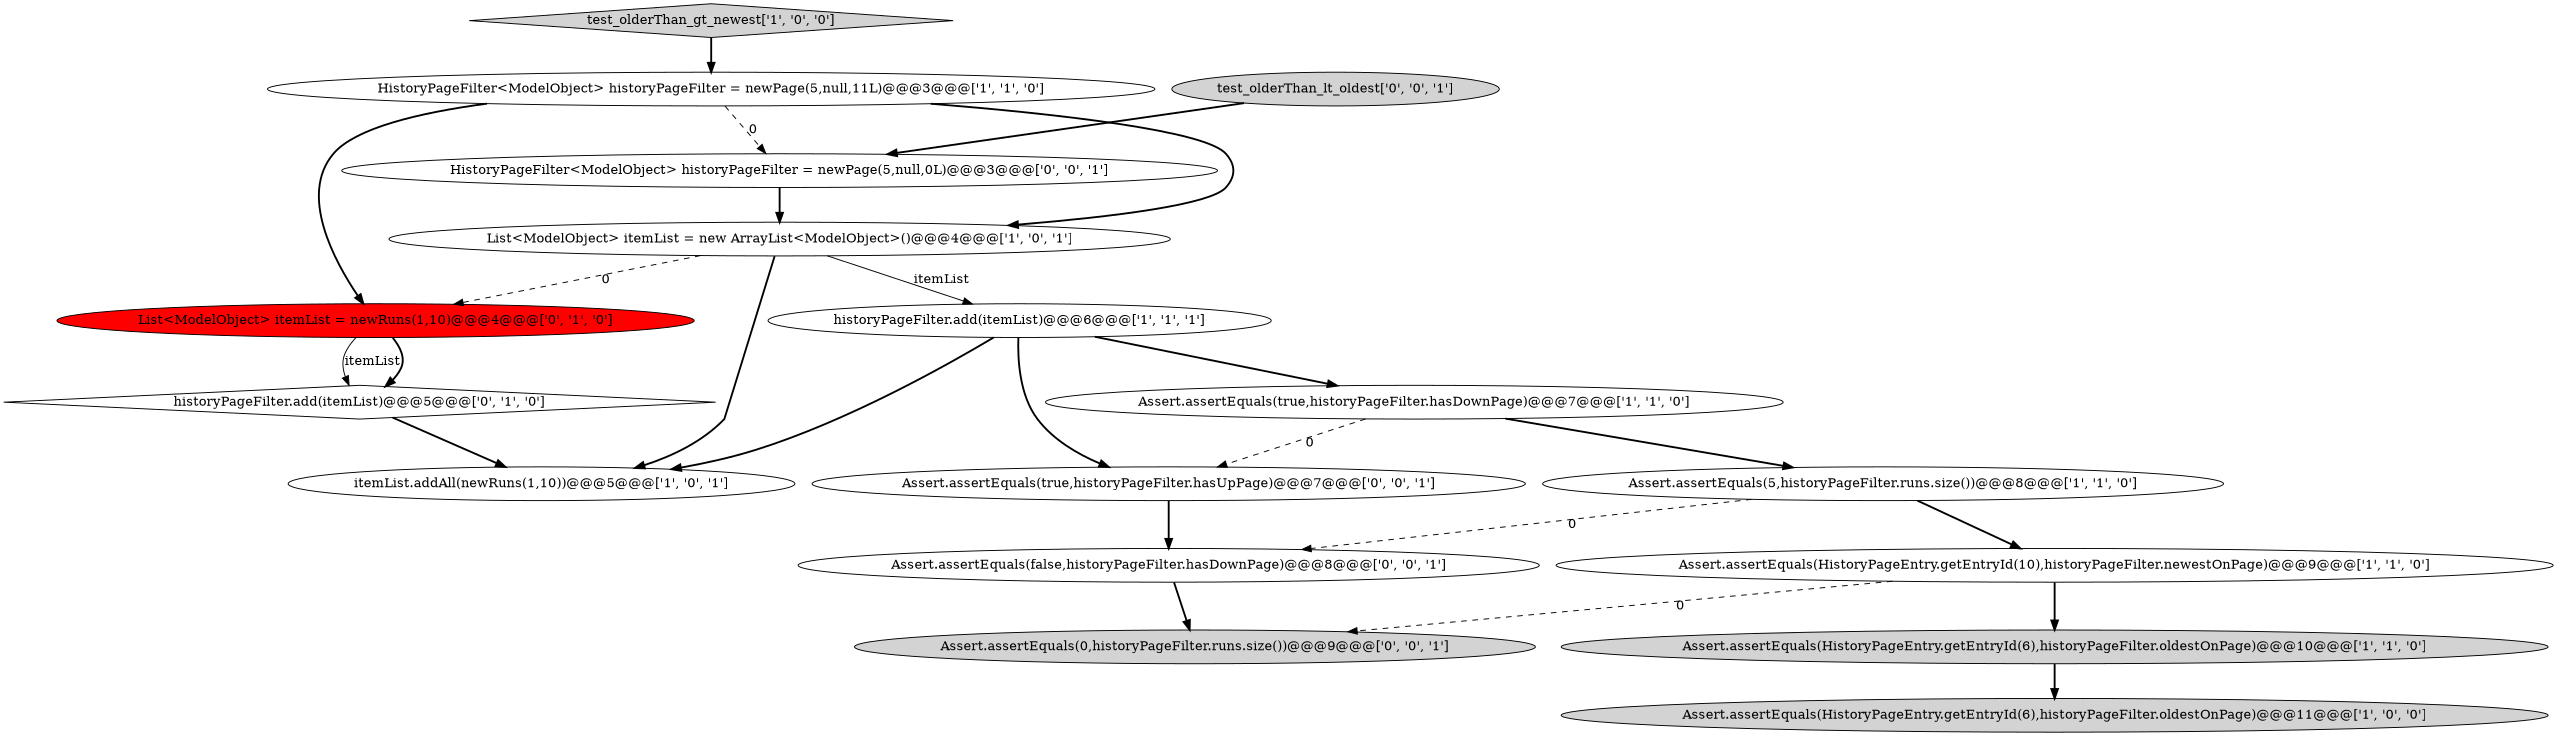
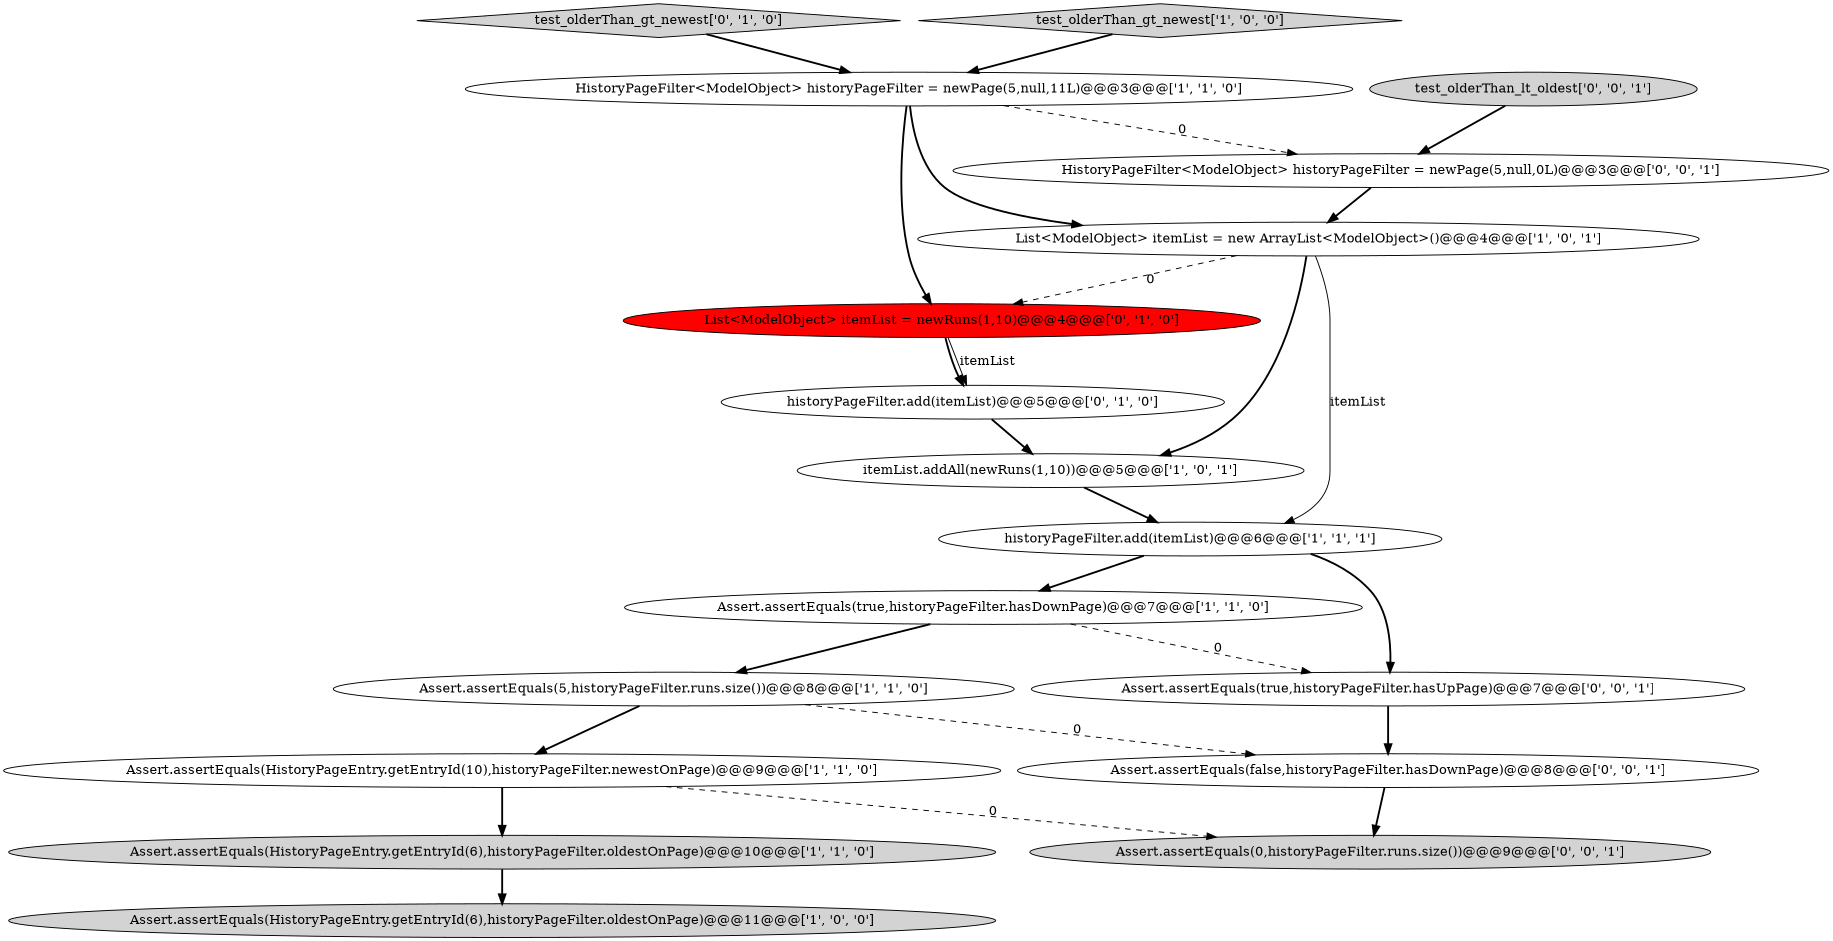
  digraph {
    node [fillcolor=white shape=ellipse style=filled]
    edge [style=bold]
    n1 [fillcolor=red label="List<ModelObject> itemList = newRuns(1,10)@@@4@@@['0', '1', '0']"]
-   n2 [label="historyPageFilter.add(itemList)@@@5@@@['0', '1', '0']" shape=diamond]
+   n2 [label="historyPageFilter.add(itemList)@@@5@@@['0', '1', '0']"]
    n3 [label="itemList.addAll(newRuns(1,10))@@@5@@@['1', '0', '1']"]
    n4 [label="HistoryPageFilter<ModelObject> historyPageFilter = newPage(5,null,0L)@@@3@@@['0', '0', '1']"]
    n5 [label="List<ModelObject> itemList = new ArrayList<ModelObject>()@@@4@@@['1', '0', '1']"]
    n6 [label="historyPageFilter.add(itemList)@@@6@@@['1', '1', '1']"]
    n7 [label="Assert.assertEquals(HistoryPageEntry.getEntryId(10),historyPageFilter.newestOnPage)@@@9@@@['1', '1', '0']"]
    n8 [fillcolor=lightgray label="Assert.assertEquals(HistoryPageEntry.getEntryId(6),historyPageFilter.oldestOnPage)@@@10@@@['1', '1', '0']"]
    n9 [fillcolor=lightgray label="Assert.assertEquals(0,historyPageFilter.runs.size())@@@9@@@['0', '0', '1']"]
    n10 [fillcolor=lightgray label="Assert.assertEquals(HistoryPageEntry.getEntryId(6),historyPageFilter.oldestOnPage)@@@11@@@['1', '0', '0']"]
+   n11 [fillcolor=lightgray label="test_olderThan_gt_newest['0', '1', '0']" shape=diamond]
    n12 [label="HistoryPageFilter<ModelObject> historyPageFilter = newPage(5,null,11L)@@@3@@@['1', '1', '0']"]
    n13 [fillcolor=lightgray label="test_olderThan_gt_newest['1', '0', '0']" shape=diamond]
    n14 [fillcolor=lightgray label="test_olderThan_lt_oldest['0', '0', '1']"]
    n15 [label="Assert.assertEquals(false,historyPageFilter.hasDownPage)@@@8@@@['0', '0', '1']"]
    n16 [label="Assert.assertEquals(true,historyPageFilter.hasDownPage)@@@7@@@['1', '1', '0']"]
    n17 [label="Assert.assertEquals(true,historyPageFilter.hasUpPage)@@@7@@@['0', '0', '1']"]
    n18 [label="Assert.assertEquals(5,historyPageFilter.runs.size())@@@8@@@['1', '1', '0']"]
    n1 -> n2 [label=itemList style=solid]
    n1 -> n2
    n2 -> n3
-   n6 -> n3
+   n3 -> n6
    n4 -> n5
    n5 -> n1 [label=0 style=dashed]
    n5 -> n3
    n5 -> n6 [label=itemList style=solid]
    n6 -> n16
    n6 -> n17
    n7 -> n8
    n7 -> n9 [label=0 style=dashed]
    n8 -> n10
+   n11 -> n12
    n12 -> n1
    n12 -> n4 [label=0 style=dashed]
    n12 -> n5
    n13 -> n12
    n14 -> n4
    n15 -> n9
    n16 -> n17 [label=0 style=dashed]
    n16 -> n18
    n17 -> n15
    n18 -> n7
    n18 -> n15 [label=0 style=dashed]
  }
